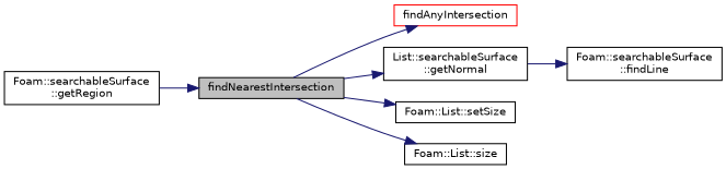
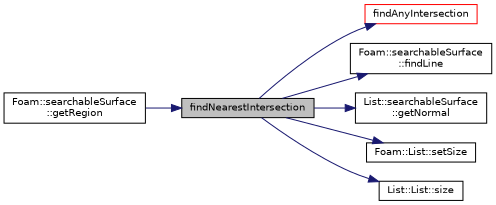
  digraph {
    rankdir=LR
    node [color=black fontname=Helvetica fontsize=10 shape=record]
    edge [color=midnightblue fontname=Helvetica fontsize=10 labelfontname=Helvetica labelfontsize=10 style=solid]
    n1 [fillcolor=grey75 fontcolor=black height=0.2 label=findNearestIntersection style=filled width=0.4]
    n2 [color=red height=0.2 label=findAnyIntersection width=0.4]
    n3 [height=0.2 label="Foam::searchableSurface\l::findLine" width=0.4]
    n4 [height=0.2 label="List::searchableSurface\l::getNormal" width=0.4]
    n5 [height=0.2 label="Foam::List::setSize" width=0.4]
-   n6 [height=0.2 label="Foam::List::size" width=0.4]
+   n6 [height=0.2 label="List::List::size" width=0.4]
    n7 [height=0.2 label="Foam::searchableSurface\l::getRegion" width=0.4]
    n1 -> n2
-   n4 -> n3
+   n1 -> n3
    n1 -> n4
    n1 -> n5
    n1 -> n6
    n7 -> n1
  }
